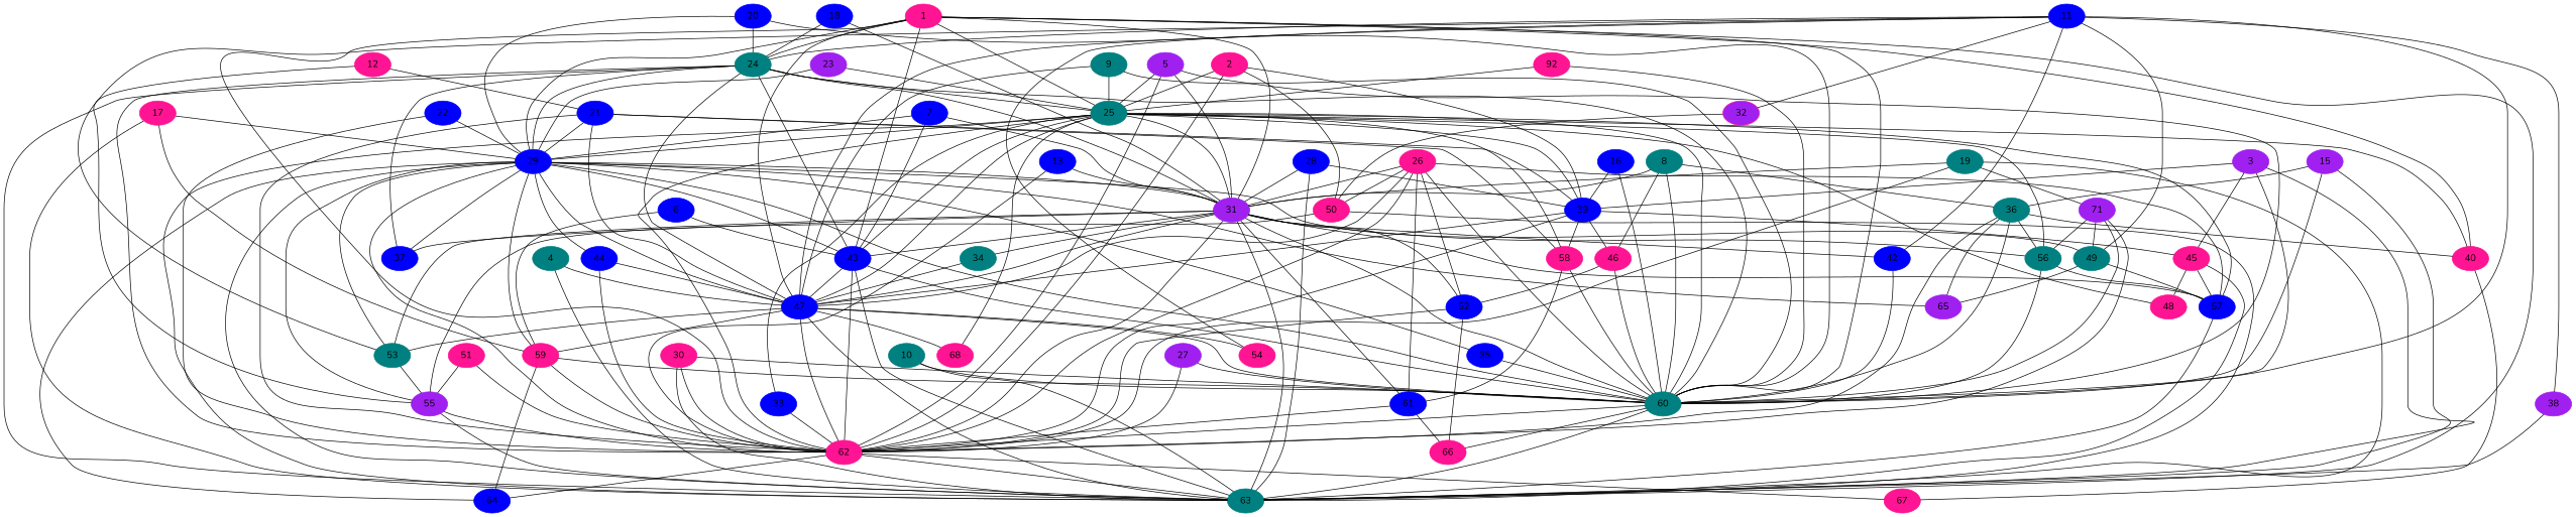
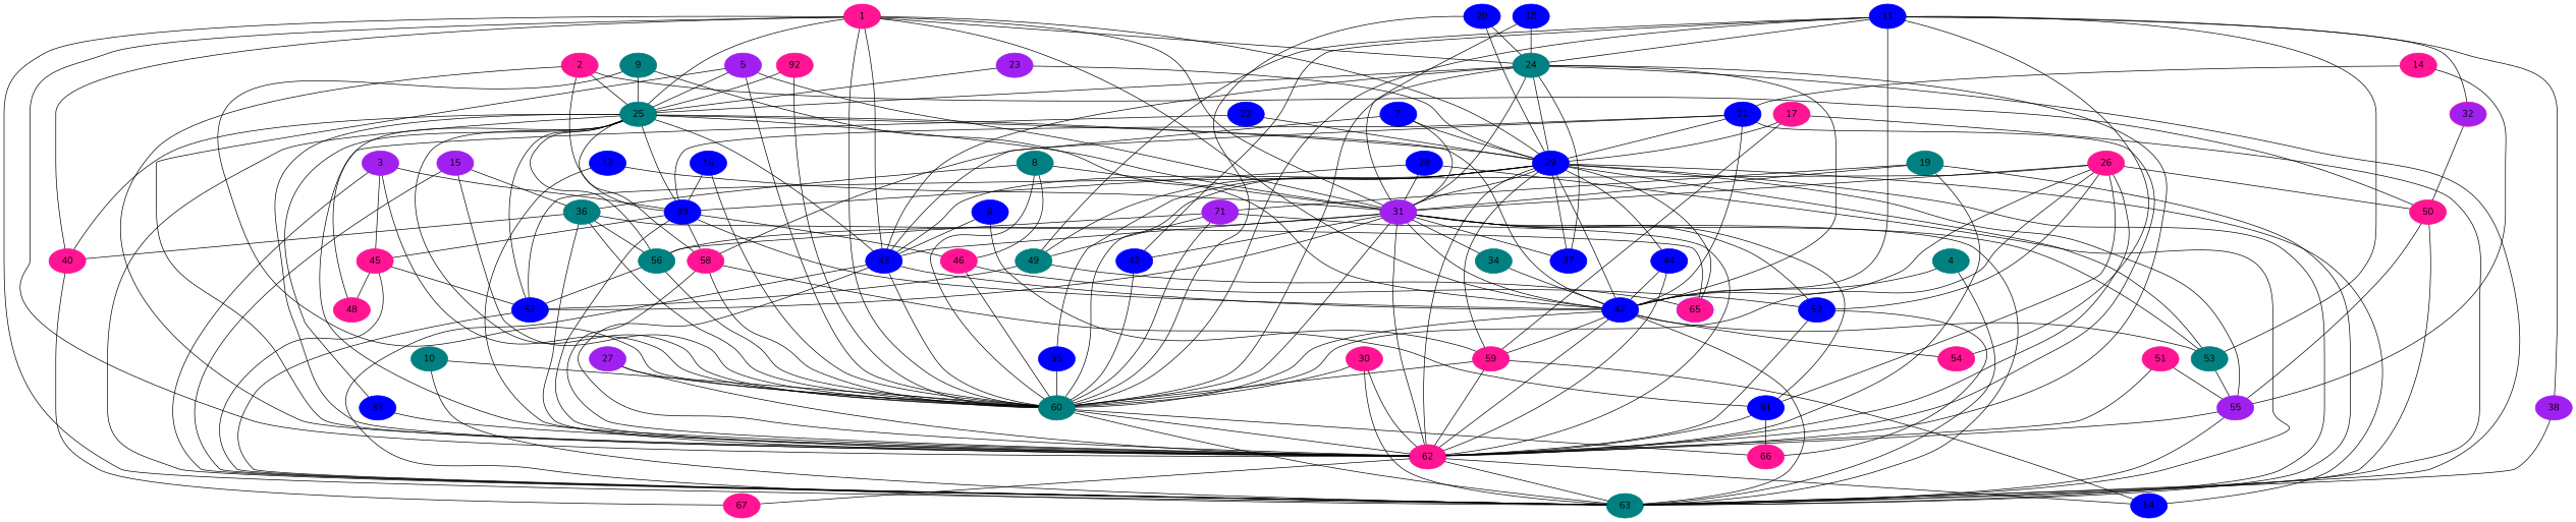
  graph {
    fontname=Nunito
    node [color=blue fontname=Nunito style=filled]
    edge [fontname=Nunito weight=1.0]
    1 [color=deeppink]
    24 [color=teal]
    25 [color=teal]
    29
    31 [color=purple]
    40 [color=deeppink]
    43
    47
    60 [color=teal]
    62 [color=deeppink]
    63 [color=teal]
    37
    39
    58 [color=deeppink]
    33
    48 [color=deeppink]
    56 [color=teal]
    57
-   68 [color=deeppink]
    59 [color=deeppink]
    49 [color=teal]
    53 [color=teal]
    55 [color=purple]
    35
    44
    64
-   65 [color=purple]
+   65 [color=purple fillcolor=deeppink]
    42
    52
    61
    34 [color=teal]
    67 [color=deeppink]
    54 [color=deeppink]
    66 [color=deeppink]
    2 [color=deeppink]
    50 [color=deeppink]
    46 [color=deeppink]
    45 [color=deeppink]
    3 [color=purple]
    4 [color=teal]
    5 [color=purple]
    6
    7
    8 [color=teal]
    36 [color=teal]
    9 [color=teal]
    10 [color=teal]
    11
    32 [color=deeppink fillcolor=purple]
    38 [color=purple]
    n51 [color=deeppink label=92]
    13
-   14 [color=deeppink label=12]
+   14 [color=deeppink]
    21
    15 [color=purple]
    16
    17 [color=deeppink]
    18
    19 [color=teal]
    n60 [color=purple label=71]
    20
    22
    23 [color=purple]
    26 [color=deeppink]
    27 [color=purple]
    28
    30 [color=deeppink]
    51 [color=deeppink]
    1 -- 24
    1 -- 25
    1 -- 29
    1 -- 31
    1 -- 40
    1 -- 43
    1 -- 47
    1 -- 60
    1 -- 62
    1 -- 63
    24 -- 25
    24 -- 29
    24 -- 31
    24 -- 43
    24 -- 47
    24 -- 60
    24 -- 62
    24 -- 63
    24 -- 37
    25 -- 29
    25 -- 31
    25 -- 40
    25 -- 43
    25 -- 47
    25 -- 60
    25 -- 62
    25 -- 63
    25 -- 39
    25 -- 58
    25 -- 33
    25 -- 48
    25 -- 56
    25 -- 57
-   25 -- 68
    29 -- 31
    29 -- 43
    29 -- 47
    29 -- 60
    29 -- 62
    29 -- 63
    29 -- 37
    29 -- 59
    29 -- 49 [weight=2.0]
    29 -- 53
    29 -- 55 [weight=2.0]
    29 -- 35
    29 -- 44
    29 -- 64
    29 -- 65
    31 -- 43
    31 -- 47
    31 -- 60
    31 -- 62
    31 -- 63
    31 -- 37
    31 -- 56 [weight=2.0]
    31 -- 57
    31 -- 53
    31 -- 42
    31 -- 52
    31 -- 61
    31 -- 34
    40 -- 67
    43 -- 47
    43 -- 60
    43 -- 62 [weight=2.0]
    43 -- 63
    47 -- 60
    47 -- 62
    47 -- 63
-   47 -- 68
    47 -- 59
    47 -- 53
    47 -- 54
    60 -- 62
    60 -- 63
    60 -- 66
    62 -- 63
    62 -- 64
    62 -- 67
    39 -- 47
    39 -- 62
    39 -- 58
    39 -- 46
    39 -- 45
    58 -- 60
+   58 -- 62
    58 -- 61
    33 -- 62
    56 -- 60
    56 -- 57
    57 -- 63
    59 -- 60
    59 -- 62
    59 -- 64
    49 -- 57
    49 -- 65
    53 -- 55
    55 -- 62
    55 -- 63
    35 -- 60 [weight=2.0]
    44 -- 47
    44 -- 62
    42 -- 60
    52 -- 62
    52 -- 66
    61 -- 62 [weight=2.0]
    61 -- 66
    34 -- 47
    2 -- 25
    2 -- 62
    2 -- 39
    2 -- 50
    50 -- 63
    50 -- 55 [weight=2.0]
    46 -- 60
    46 -- 52
    45 -- 63
    45 -- 48
    45 -- 57
    3 -- 60
    3 -- 63
    3 -- 39
    3 -- 45
    4 -- 47
    4 -- 63
    5 -- 25
    5 -- 31
    5 -- 60
    5 -- 62
    6 -- 43
    6 -- 59
    7 -- 29
    7 -- 31
    7 -- 43
    8 -- 31
    8 -- 60
    8 -- 46
    8 -- 36
    36 -- 40
    36 -- 60
    36 -- 62
    36 -- 56
    36 -- 65
    9 -- 25
    9 -- 47
    9 -- 60
    10 -- 60
    10 -- 63
    11 -- 24
    11 -- 47 [weight=2.0]
    11 -- 60 [weight=2.0]
    11 -- 49
    11 -- 53
    11 -- 42
    11 -- 54
    11 -- 32
    11 -- 38
    32 -- 50
    38 -- 63
    n51 -- 25
    n51 -- 60
    13 -- 31
    13 -- 62
    14 -- 55
    14 -- 21
    21 -- 29
    21 -- 47
    21 -- 62 [weight=2.0]
    21 -- 39
    21 -- 58
    15 -- 60
    15 -- 63
    15 -- 36
    16 -- 60
    16 -- 39
    17 -- 29
    17 -- 63
    17 -- 59
    18 -- 24
    18 -- 31
    19 -- 31
    19 -- 62
    19 -- 63
    19 -- n60
    n60 -- 60 [weight=2.0]
    n60 -- 62
    n60 -- 56
    n60 -- 49
    20 -- 24
    20 -- 29
    20 -- 60
    22 -- 29
    22 -- 62
    23 -- 25
    23 -- 29
    26 -- 31
    26 -- 47
    26 -- 60
    26 -- 62 [weight=2.0]
    26 -- 57
    26 -- 52 [weight=2.0]
    26 -- 61
    26 -- 50
    27 -- 60
    27 -- 62
    28 -- 31
    28 -- 63
    28 -- 39
    30 -- 60
    30 -- 62
    30 -- 63
    51 -- 62
    51 -- 55
  }
